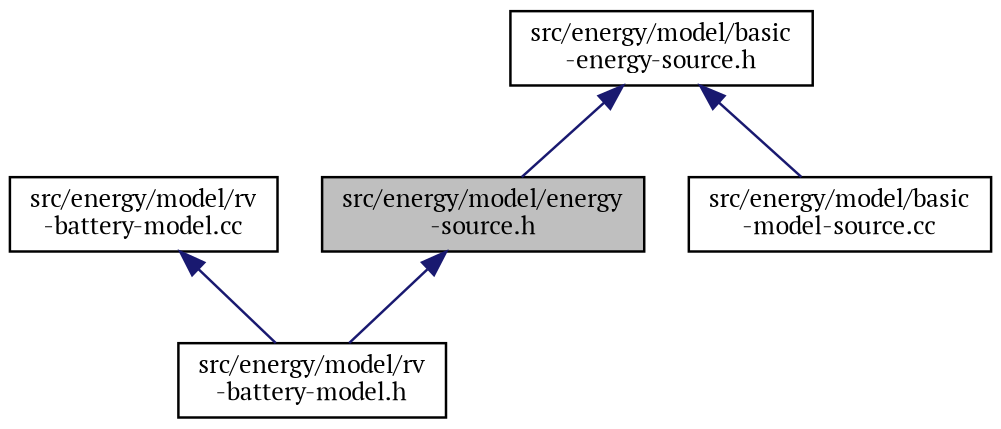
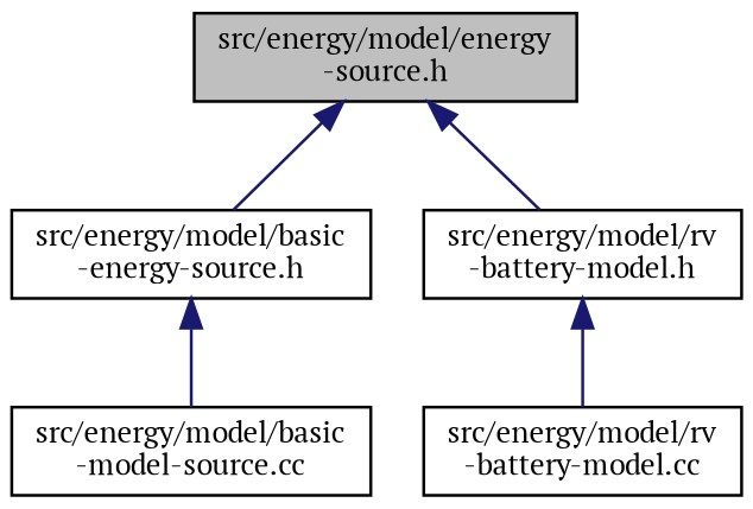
  digraph {
    fontname="PT Serif"
    node [color=black fillcolor=white fontname="PT Serif" fontsize=10 shape=record style=filled]
    edge [color=midnightblue dir=back fontname="PT Serif" fontsize=10 labelfontname=Helvetica labelfontsize=10 style=solid]
    n1 [fillcolor=grey75 fontcolor=black height=0.2 label="src/energy/model/energy\l-source.h" width=0.4]
    n2 [height=0.2 label="src/energy/model/basic\l-energy-source.h" width=0.4]
    n3 [height=0.2 label="src/energy/model/rv\l-battery-model.h" width=0.4]
    n4 [height=0.2 label="src/energy/model/basic\l-model-source.cc" width=0.4]
    n5 [height=0.2 label="src/energy/model/rv\l-battery-model.cc" width=0.4]
-   n2 -> n1
+   n1 -> n2
    n1 -> n3
    n2 -> n4
-   n5 -> n3
+   n3 -> n5
  }
